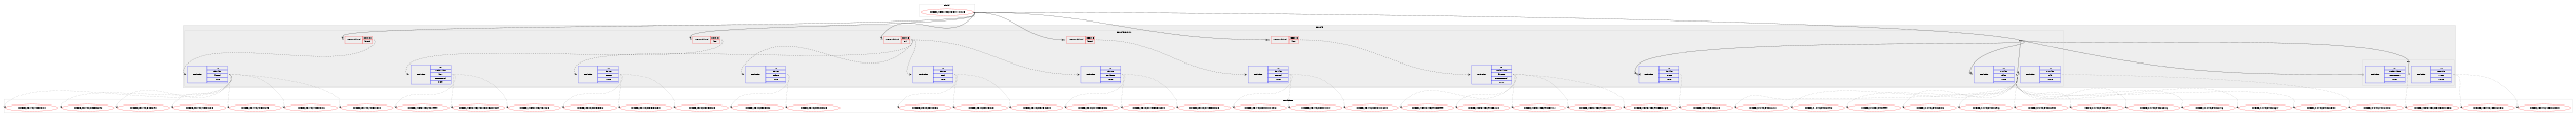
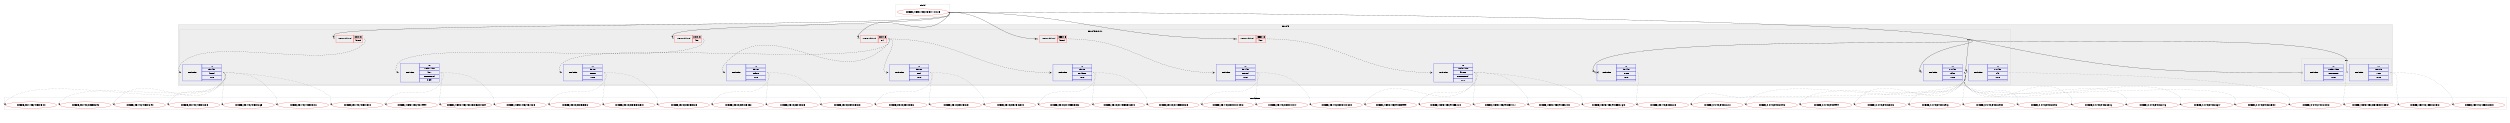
  digraph {
    compound=true
    concentrate=true
    fontname=Helvetica
    fontsize=10
    newrank=true
    rankdir=TB
    ranksep=1.5
    node [color=red fontname=Helvetica fontsize=10]
    edge [arrowhead=vee headport=w style=dotted tailport=e weight=100]
    n1 [label="portage://media-video/makemkv-1.14.5" width=4]
    n2 [color=blue label=<<TABLE BORDER="0" CELLBORDER="1" CELLSPACING="0" CELLPADDING="4" WIDTH="220"><TR><TD ROWSPAN="6" CELLPADDING="30">pack_dep</TD></TR><TR><TD WIDTH="110">no</TD></TR><TR><TD>media-video</TD></TR><TR><TD>ffmpeg</TD></TR><TR><TD>greaterequal</TD></TR><TR><TD>1.0.0</TD></TR></TABLE>> shape=none]
    n3 [label=<<TABLE BORDER="0" CELLBORDER="1" CELLSPACING="0" CELLPADDING="4"><TR><TD ROWSPAN="3" CELLPADDING="10">use_conditional</TD></TR><TR><TD>negative</TD></TR><TR><TD>libav</TD></TR></TABLE>> shape=none]
    n4 [color=blue label=<<TABLE BORDER="0" CELLBORDER="1" CELLSPACING="0" CELLPADDING="4" WIDTH="220"><TR><TD ROWSPAN="6" CELLPADDING="30">pack_dep</TD></TR><TR><TD WIDTH="110">no</TD></TR><TR><TD>dev-libs</TD></TR><TR><TD>openssl</TD></TR><TR><TD>none</TD></TR><TR><TD></TD></TR></TABLE>> shape=none]
    n5 [label=<<TABLE BORDER="0" CELLBORDER="1" CELLSPACING="0" CELLPADDING="4"><TR><TD ROWSPAN="3" CELLPADDING="10">use_conditional</TD></TR><TR><TD>negative</TD></TR><TR><TD>libressl</TD></TR></TABLE>> shape=none]
    n6 [color=blue label=<<TABLE BORDER="0" CELLBORDER="1" CELLSPACING="0" CELLPADDING="4" WIDTH="220"><TR><TD ROWSPAN="6" CELLPADDING="30">pack_dep</TD></TR><TR><TD WIDTH="110">no</TD></TR><TR><TD>dev-qt</TD></TR><TR><TD>qtcore</TD></TR><TR><TD>none</TD></TR><TR><TD></TD></TR></TABLE>> shape=none]
    n7 [color=blue label=<<TABLE BORDER="0" CELLBORDER="1" CELLSPACING="0" CELLPADDING="4" WIDTH="220"><TR><TD ROWSPAN="6" CELLPADDING="30">pack_dep</TD></TR><TR><TD WIDTH="110">no</TD></TR><TR><TD>dev-qt</TD></TR><TR><TD>qtdbus</TD></TR><TR><TD>none</TD></TR><TR><TD></TD></TR></TABLE>> shape=none]
    n8 [color=blue label=<<TABLE BORDER="0" CELLBORDER="1" CELLSPACING="0" CELLPADDING="4" WIDTH="220"><TR><TD ROWSPAN="6" CELLPADDING="30">pack_dep</TD></TR><TR><TD WIDTH="110">no</TD></TR><TR><TD>dev-qt</TD></TR><TR><TD>qtgui</TD></TR><TR><TD>none</TD></TR><TR><TD></TD></TR></TABLE>> shape=none]
    n9 [color=blue label=<<TABLE BORDER="0" CELLBORDER="1" CELLSPACING="0" CELLPADDING="4" WIDTH="220"><TR><TD ROWSPAN="6" CELLPADDING="30">pack_dep</TD></TR><TR><TD WIDTH="110">no</TD></TR><TR><TD>dev-qt</TD></TR><TR><TD>qtwidgets</TD></TR><TR><TD>none</TD></TR><TR><TD></TD></TR></TABLE>> shape=none]
    n10 [label=<<TABLE BORDER="0" CELLBORDER="1" CELLSPACING="0" CELLPADDING="4"><TR><TD ROWSPAN="3" CELLPADDING="10">use_conditional</TD></TR><TR><TD>positive</TD></TR><TR><TD>gui</TD></TR></TABLE>> shape=none]
    n11 [color=blue label=<<TABLE BORDER="0" CELLBORDER="1" CELLSPACING="0" CELLPADDING="4" WIDTH="220"><TR><TD ROWSPAN="6" CELLPADDING="30">pack_dep</TD></TR><TR><TD WIDTH="110">no</TD></TR><TR><TD>media-video</TD></TR><TR><TD>libav</TD></TR><TR><TD>greaterequal</TD></TR><TR><TD>0.8.9</TD></TR></TABLE>> shape=none]
    n12 [label=<<TABLE BORDER="0" CELLBORDER="1" CELLSPACING="0" CELLPADDING="4"><TR><TD ROWSPAN="3" CELLPADDING="10">use_conditional</TD></TR><TR><TD>positive</TD></TR><TR><TD>libav</TD></TR></TABLE>> shape=none]
    n13 [color=blue label=<<TABLE BORDER="0" CELLBORDER="1" CELLSPACING="0" CELLPADDING="4" WIDTH="220"><TR><TD ROWSPAN="6" CELLPADDING="30">pack_dep</TD></TR><TR><TD WIDTH="110">no</TD></TR><TR><TD>dev-libs</TD></TR><TR><TD>libressl</TD></TR><TR><TD>none</TD></TR><TR><TD></TD></TR></TABLE>> shape=none]
    n14 [label=<<TABLE BORDER="0" CELLBORDER="1" CELLSPACING="0" CELLPADDING="4"><TR><TD ROWSPAN="3" CELLPADDING="10">use_conditional</TD></TR><TR><TD>positive</TD></TR><TR><TD>libressl</TD></TR></TABLE>> shape=none]
    n15 [color=blue label=<<TABLE BORDER="0" CELLBORDER="1" CELLSPACING="0" CELLPADDING="4" WIDTH="220"><TR><TD ROWSPAN="6" CELLPADDING="30">pack_dep</TD></TR><TR><TD WIDTH="110">no</TD></TR><TR><TD>dev-libs</TD></TR><TR><TD>expat</TD></TR><TR><TD>none</TD></TR><TR><TD></TD></TR></TABLE>> shape=none]
    n16 [color=blue label=<<TABLE BORDER="0" CELLBORDER="1" CELLSPACING="0" CELLPADDING="4" WIDTH="220"><TR><TD ROWSPAN="6" CELLPADDING="30">pack_dep</TD></TR><TR><TD WIDTH="110">no</TD></TR><TR><TD>sys-libs</TD></TR><TR><TD>glibc</TD></TR><TR><TD>none</TD></TR><TR><TD></TD></TR></TABLE>> shape=none]
    n17 [color=blue label=<<TABLE BORDER="0" CELLBORDER="1" CELLSPACING="0" CELLPADDING="4" WIDTH="220"><TR><TD ROWSPAN="6" CELLPADDING="30">pack_dep</TD></TR><TR><TD WIDTH="110">no</TD></TR><TR><TD>sys-libs</TD></TR><TR><TD>zlib</TD></TR><TR><TD>none</TD></TR><TR><TD></TD></TR></TABLE>> shape=none]
    n18 [color=blue label=<<TABLE BORDER="0" CELLBORDER="1" CELLSPACING="0" CELLPADDING="4" WIDTH="220"><TR><TD ROWSPAN="6" CELLPADDING="30">pack_dep</TD></TR><TR><TD WIDTH="110">no</TD></TR><TR><TD>media-video</TD></TR><TR><TD>ccextractor</TD></TR><TR><TD>none</TD></TR><TR><TD></TD></TR></TABLE>> shape=none]
    n19 [color=blue label=<<TABLE BORDER="0" CELLBORDER="1" CELLSPACING="0" CELLPADDING="4" WIDTH="220"><TR><TD ROWSPAN="6" CELLPADDING="30">pack_dep</TD></TR><TR><TD WIDTH="110">no</TD></TR><TR><TD>net-misc</TD></TR><TR><TD>wget</TD></TR><TR><TD>none</TD></TR><TR><TD></TD></TR></TABLE>> shape=none]
    n20 [label="portage://media-video/ffmpeg-3.4.6-r1" width=4]
    n21 [label="portage://media-video/ffmpeg-4.1.3" width=4]
    n22 [label="portage://media-video/ffmpeg-7.1.4" width=4]
    n23 [label="portage://media-video/ffmpeg-4.2.1" width=4]
    n24 [label="portage://media-video/ffmpeg-9999" width=4]
    n25 [label="portage://dev-libs/openssl-1.0.2t-r1" width=4]
    n26 [label="portage://dev-libs/openssl-1.1.0l" width=4]
    n27 [label="portage://dev-libs/openssl-1.1.1d-r2" width=4]
    n28 [label="portage://dev-qt/qtcore-5.12.3" width=4]
    n29 [label="portage://dev-qt/qtcore-5.12.5-r1" width=4]
    n30 [label="portage://dev-qt/qtcore-5.13.2" width=4]
    n31 [label="portage://media-video/libav-12.3" width=4]
    n32 [label="portage://media-video/libav-13_pre20171219" width=4]
    n33 [label="portage://media-video/libav-9999" width=4]
-   n35 [label="portage://dev-qt/qtdbus-5.12.5" width=4]
-   n36 [label="portage://dev-qt/dep-5.13.2" width=4]
+   n34 [label="portage://dev-qt/qtdbus-5.12.3" width=4]
+   n35 [label="portage://dev-qt/pack-5.12.5" width=4]
+   n36 [label="portage://dev-qt/qtdbus-5.13.2" width=4]
    n37 [label="portage://dev-qt/qtgui-5.12.3-r1" width=4]
    n38 [label="portage://dev-qt/qtgui-5.12.5" width=4]
    n39 [label="portage://dev-qt/qtgui-5.13.2" width=4]
    n40 [label="portage://dev-qt/qtwidgets-5.12.3" width=4]
    n41 [label="portage://dev-qt/qtwidgets-5.12.5-r1" width=4]
    n42 [label="portage://dev-qt/qtwidgets-5.13.2" width=4]
-   n43 [label="portage://dev-libs/libressl-2.9.5" width=4]
+   n43 [label="portage://dev-libs/libressl-2.6.5" width=4]
    n44 [label="portage://dev-libs/libressl-2.8.3" width=4]
-   n45 [label="portage://dev-libs/expat-2.9.1" width=4]
+   n45 [label="portage://dev-libs/libressl-2.9.1" width=4]
    n46 [label="portage://dev-libs/portage-2.9.2" width=4]
-   n47 [label="portage://dev-libs/libressl-3.0.0" width=4]
+   n47 [label="portage://dev-video/libressl-3.0.0" width=4]
    n48 [label="portage://dev-libs/libressl-3.0.1" width=4]
    n49 [label="portage://dev-libs/libressl-3.0.2" width=4]
    n50 [label="portage://dev-libs/expat-2.2.8" width=4]
    n51 [label="portage://sys-libs/glibc-2.19-r2" width=4]
    n52 [label="portage://sys-libs/glibc-2.24-r4" width=4]
    n53 [label="portage://sys-libs/glibc-2.25-r11" width=4]
    n54 [label="portage://sys-libs/glibc-2.26-r7" width=4]
    n55 [label="portage://sys-libs/glibc-2.27-r6" width=4]
    n56 [label="portage://sys-libs/glibc-2.28-r6" width=4]
-   n57 [label="media://sys-libs/glibc-2.29-r2" width=4]
+   n57 [label="portage://sys-libs/glibc-2.29-r2" width=4]
    n58 [label="portage://sys-libs/glibc-2.29-r5" width=4]
    n59 [label="portage://sys-libs/glibc-1.29-r6" width=4]
    n60 [label="portage://sys-libs/glibc-2.30-r2" width=4]
-   n61 [label="portage://sys-qtgui/glibc-9999" width=4]
+   n61 [label="portage://sys-libs/glibc-9999" width=4]
    n62 [label="portage://sys-libs/zlib-1.2.11-r2" width=4]
    n63 [label="portage://media-video/ccextractor-0.85-r2" width=4]
    n64 [label="portage://net-misc/wget-1.20.3-r1" width=4]
    n65 [label="portage://net-misc/wget-1.20.3-r2" width=4]
    subgraph cluster_1 {
      color=gray
      label=<<i>ebuild</i>>
      rank=same
      n1
    }
    subgraph cluster_2 {
      color=gray
      label=<<i>dependencies</i>>
      subgraph cluster_3 {
        color=gray
        fillcolor="#eeeeee"
        label=<<i>compile</i>>
        style=filled
      }
      subgraph cluster_4 {
        color=gray
        fillcolor="#eeeeee"
        label=<<i>compile and run</i>>
        style=filled
        subgraph sub_5 {
          color=gray
          fillcolor="#eeeeee"
          label=<<i>compile and run</i>>
          style=filled
          n3
          subgraph sub_6 {
            color=gray
            fillcolor="#eeeeee"
            label=<<i>compile and run</i>>
            style=filled
            n2
          }
        }
        subgraph sub_7 {
          color=gray
          fillcolor="#eeeeee"
          label=<<i>compile and run</i>>
          style=filled
          n5
          subgraph sub_8 {
            color=gray
            fillcolor="#eeeeee"
            label=<<i>compile and run</i>>
            style=filled
            n4
          }
        }
        subgraph sub_9 {
          color=gray
          fillcolor="#eeeeee"
          label=<<i>compile and run</i>>
          style=filled
          n10
          subgraph sub_10 {
            color=gray
            fillcolor="#eeeeee"
            label=<<i>compile and run</i>>
            style=filled
            n6
          }
          subgraph sub_11 {
            color=gray
            fillcolor="#eeeeee"
            label=<<i>compile and run</i>>
            style=filled
            n7
          }
          subgraph sub_12 {
            color=gray
            fillcolor="#eeeeee"
            label=<<i>compile and run</i>>
            style=filled
            n8
          }
          subgraph sub_13 {
            color=gray
            fillcolor="#eeeeee"
            label=<<i>compile and run</i>>
            style=filled
            n9
          }
        }
        subgraph sub_14 {
          color=gray
          fillcolor="#eeeeee"
          label=<<i>compile and run</i>>
          style=filled
          n12
          subgraph sub_15 {
            color=gray
            fillcolor="#eeeeee"
            label=<<i>compile and run</i>>
            style=filled
            n11
          }
        }
        subgraph sub_16 {
          color=gray
          fillcolor="#eeeeee"
          label=<<i>compile and run</i>>
          style=filled
          n14
          subgraph sub_17 {
            color=gray
            fillcolor="#eeeeee"
            label=<<i>compile and run</i>>
            style=filled
            n13
          }
        }
        subgraph sub_18 {
          color=gray
          fillcolor="#eeeeee"
          label=<<i>compile and run</i>>
          style=filled
          n15
        }
        subgraph sub_19 {
          color=gray
          fillcolor="#eeeeee"
          label=<<i>compile and run</i>>
          style=filled
          n16
        }
        subgraph sub_20 {
          color=gray
          fillcolor="#eeeeee"
          label=<<i>compile and run</i>>
          style=filled
          n17
        }
      }
      subgraph cluster_21 {
        color=gray
        fillcolor="#eeeeee"
        label=<<i>run</i>>
        style=filled
        subgraph sub_22 {
          color=gray
          fillcolor="#eeeeee"
          label=<<i>run</i>>
          style=filled
          n18
        }
        subgraph sub_23 {
          color=gray
          fillcolor="#eeeeee"
          label=<<i>run</i>>
          style=filled
          n19
        }
      }
    }
    subgraph cluster_24 {
      color=gray
      label=<<i>candidates</i>>
      rank=same
      subgraph sub_25 {
        color=black
        label=<<i>candidates</i>>
        nodesep=1
        rank=same
        n20
        n21
        n22
        n23
        n24
      }
      subgraph sub_26 {
        color=black
        label=<<i>candidates</i>>
        nodesep=1
        rank=same
        n25
        n26
        n27
      }
      subgraph sub_27 {
        color=black
        label=<<i>candidates</i>>
        nodesep=1
        rank=same
        n28
        n29
        n30
      }
      subgraph sub_28 {
        color=black
        label=<<i>candidates</i>>
        nodesep=1
        rank=same
        n31
        n32
        n33
      }
      subgraph sub_29 {
        color=black
        label=<<i>candidates</i>>
        nodesep=1
        rank=same
+       n34
        n35
        n36
      }
      subgraph sub_30 {
        color=black
        label=<<i>candidates</i>>
        nodesep=1
        rank=same
        n37
        n38
        n39
      }
      subgraph sub_31 {
        color=black
        label=<<i>candidates</i>>
        nodesep=1
        rank=same
        n40
        n41
        n42
      }
      subgraph sub_32 {
        color=black
        label=<<i>candidates</i>>
        nodesep=1
        rank=same
        n43
        n44
        n45
        n46
        n47
        n48
        n49
      }
      subgraph sub_33 {
        color=black
        label=<<i>candidates</i>>
        nodesep=1
        rank=same
        n50
      }
      subgraph sub_34 {
        color=black
        label=<<i>candidates</i>>
        nodesep=1
        rank=same
        n51
        n52
        n53
        n54
        n55
        n56
        n57
        n58
        n59
        n60
        n61
      }
      subgraph sub_35 {
        color=black
        label=<<i>candidates</i>>
        nodesep=1
        rank=same
        n62
      }
      subgraph sub_36 {
        color=black
        label=<<i>candidates</i>>
        nodesep=1
        rank=same
        n63
      }
      subgraph sub_37 {
        color=black
        label=<<i>candidates</i>>
        nodesep=1
        rank=same
        n64
        n65
      }
    }
    n1 -> n3 [arrowhead=odotvee style=solid weight=20]
    n1 -> n5 [arrowhead=odotvee style=solid weight=20]
    n1 -> n10 [arrowhead=odotvee style=solid weight=20]
    n1 -> n12 [arrowhead=odotvee style=solid weight=20]
    n1 -> n14 [arrowhead=odotvee style=solid weight=20]
    n1 -> n15 [arrowhead=odotvee style=solid weight=20]
    n1 -> n16 [arrowhead=odotvee style=solid weight=20]
    n1 -> n17 [arrowhead=odotvee style=solid weight=20]
    n1 -> n18 [arrowhead=odot style=solid weight=20]
    n1 -> n19 [arrowhead=odot style=solid weight=20]
    n2 -> n20
    n2 -> n21
    n2 -> n22
    n2 -> n23
    n2 -> n24
    n3 -> n2 [style=dashed weight=20]
    n4 -> n25
    n4 -> n26
    n4 -> n27
    n5 -> n4 [style=dashed weight=20]
    n6 -> n28
    n6 -> n29
    n6 -> n30
+   n7 -> n34
    n7 -> n35
    n7 -> n36
    n8 -> n37
    n8 -> n38
    n8 -> n39
    n9 -> n40
    n9 -> n41
    n9 -> n42
    n10 -> n6 [style=dashed weight=20]
    n10 -> n7 [style=dashed weight=20]
    n10 -> n8 [style=dashed weight=20]
    n10 -> n9 [style=dashed weight=20]
    n11 -> n31
    n11 -> n32
    n11 -> n33
    n12 -> n11 [style=dashed weight=20]
    n13 -> n43
    n13 -> n44
    n13 -> n45
    n13 -> n46
    n13 -> n47
    n13 -> n48
    n13 -> n49
    n14 -> n13 [style=dashed weight=20]
    n15 -> n50
    n16 -> n51
    n16 -> n52
    n16 -> n53
    n16 -> n54
    n16 -> n55
    n16 -> n56
    n16 -> n57
    n16 -> n58
    n16 -> n59
    n16 -> n60
    n16 -> n61
    n17 -> n62
    n18 -> n63
    n19 -> n64
    n19 -> n65
  }
